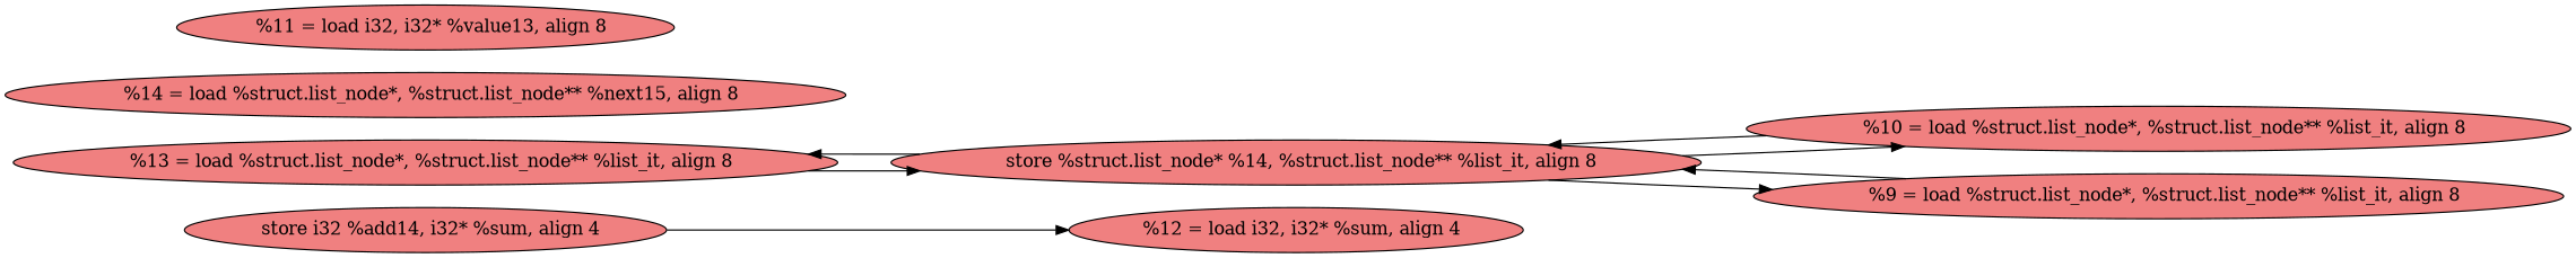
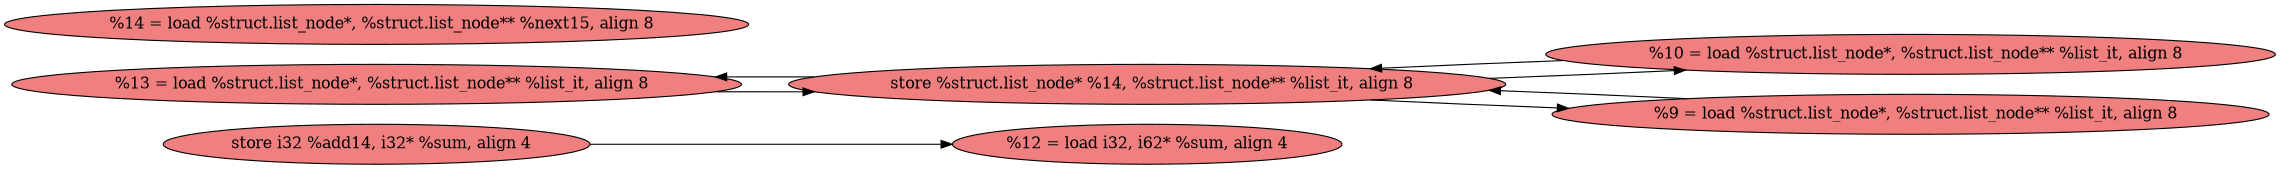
  digraph {
    rankdir=LR
    node [fillcolor=lightcoral shape=ellipse style=filled]
    n1 [label="  store i32 %add14, i32* %sum, align 4"]
-   n2 [label="  %12 = load i32, i32* %sum, align 4"]
+   n2 [label="%12 = load i32, i62* %sum, align 4"]
    n3 [label="  %13 = load %struct.list_node*, %struct.list_node** %list_it, align 8"]
    n4 [label="  store %struct.list_node* %14, %struct.list_node** %list_it, align 8"]
    n5 [label="  %10 = load %struct.list_node*, %struct.list_node** %list_it, align 8"]
    n6 [label="  %9 = load %struct.list_node*, %struct.list_node** %list_it, align 8"]
    n7 [label="  %14 = load %struct.list_node*, %struct.list_node** %next15, align 8"]
-   n8 [label="  %11 = load i32, i32* %value13, align 8"]
    n1 -> n2
    n3 -> n4
    n4 -> n3
    n4 -> n5
    n4 -> n6
    n5 -> n4
    n6 -> n4
  }
